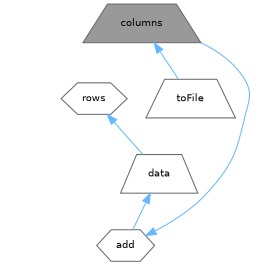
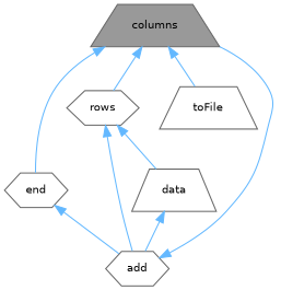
  digraph {
    rankdir=TB
    node [color=grey40 fillcolor=white fontname=Helvetica fontsize=10 shape=trapezium style=filled]
    edge [color=steelblue1 dir=back fontname=Helvetica fontsize=10 labelfontname=Helvetica labelfontsize=10 style=solid]
    n1 [color=gray40 fillcolor=grey60 fontcolor=black height=0.2 label=columns width=0.4]
+   n2 [height=0.2 label=end shape=hexagon width=0.4]
    n3 [height=0.2 label=rows shape=hexagon width=0.4]
    n4 [height=0.2 label=toFile width=0.4]
    n5 [height=0.2 label=add shape=hexagon width=0.4]
    n6 [height=0.2 label=data width=0.4]
+   n1 -> n2
+   n1 -> n3
    n1 -> n4
+   n2 -> n5
+   n3 -> n5
    n3 -> n6
    n5 -> n1
    n6 -> n5
  }
